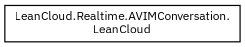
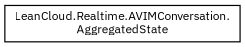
  digraph {
    rankdir=LR
    fontname="IBM Plex Sans"
-   n1 [color=black fillcolor=white fontname="IBM Plex Sans" fontsize=10 height=0.2 label="LeanCloud.Realtime.AVIMConversation.\lLeanCloud" shape=record style=filled width=0.4]
+   n1 [color=black fillcolor=white fontname="IBM Plex Sans" fontsize=10 height=0.2 label="LeanCloud.Realtime.AVIMConversation.\lAggregatedState" shape=record style=filled width=0.4]
  }
